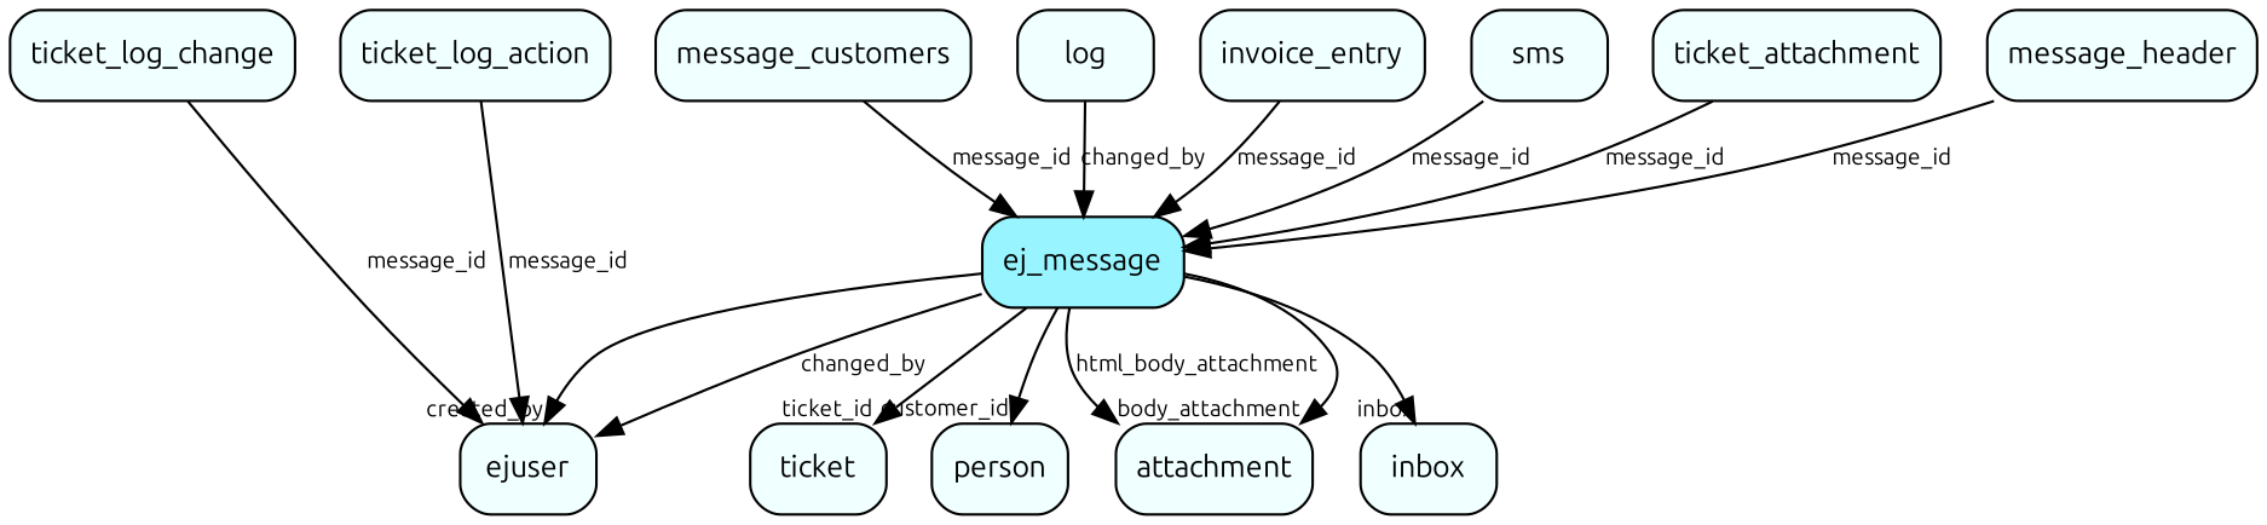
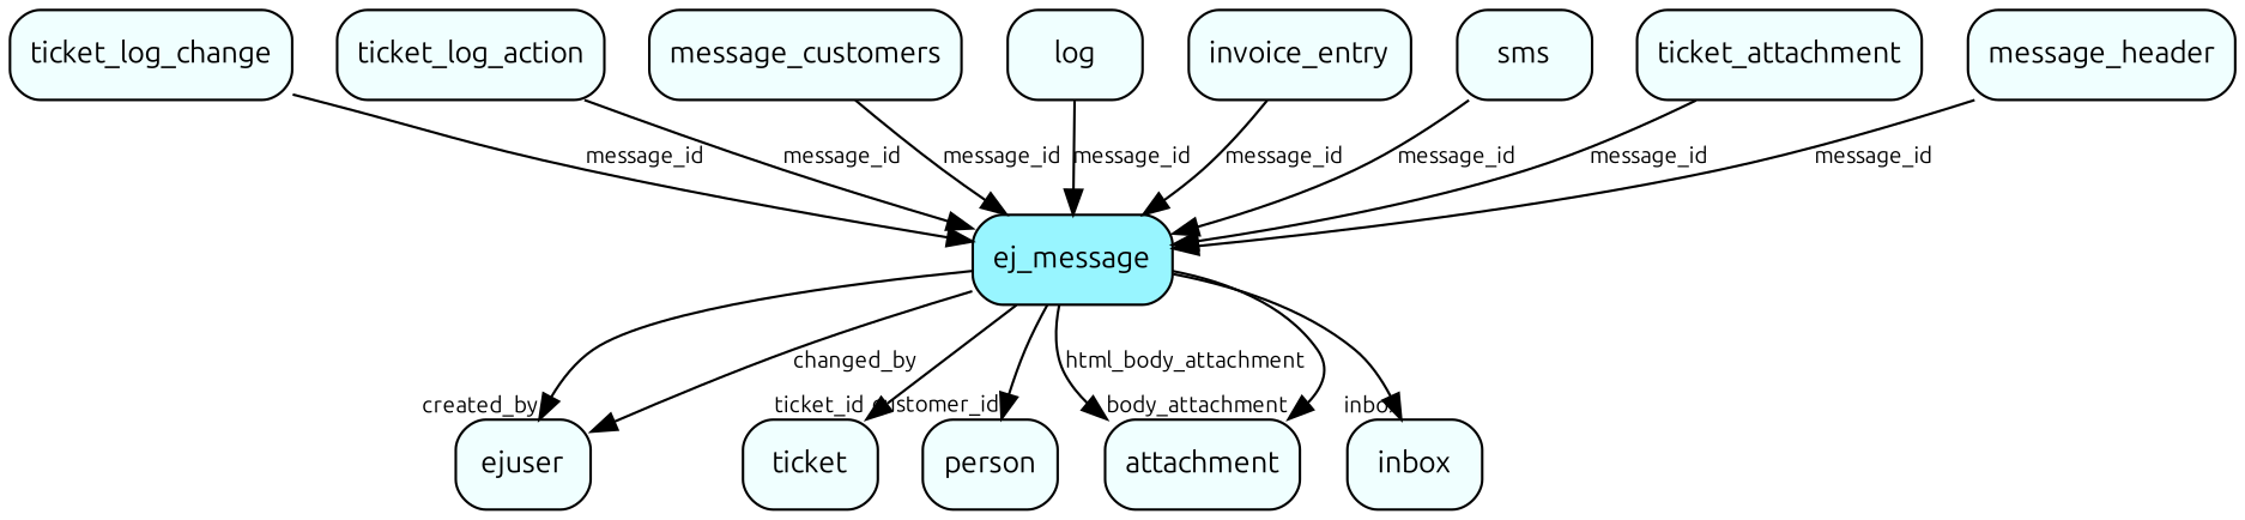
  digraph {
    fontname=Ubuntu
    node [fillcolor=azure1 fontname=Ubuntu fontsize=12 shape=box style="rounded, filled"]
    edge [fontname=Ubuntu fontsize=9]
    ej_message [fillcolor=cadetblue1]
    ticket
    ejuser
    person
    attachment
    inbox
    ticket_attachment
    message_header
    message_customers
    ticket_log_change
    ticket_log_action
    n12 [label=log]
    invoice_entry
    sms
    ej_message -> ticket [headlabel=ticket_id]
    ej_message -> ejuser [headlabel=created_by]
    ej_message -> ejuser [label=changed_by]
    ej_message -> person [headlabel=customer_id]
    ej_message -> attachment [headlabel=body_attachment]
    ej_message -> attachment [label=html_body_attachment]
    ej_message -> inbox [headlabel=inbox]
    ticket_attachment -> ej_message [label=message_id]
    message_header -> ej_message [label=message_id]
    message_customers -> ej_message [label=message_id]
-   ticket_log_change -> ejuser [label=message_id]
-   ticket_log_action -> ejuser [label=message_id]
-   n12 -> ej_message [label=changed_by]
+   ticket_log_change -> ej_message [label=message_id]
+   ticket_log_action -> ej_message [label=message_id]
+   n12 -> ej_message [label=message_id]
    invoice_entry -> ej_message [label=message_id]
    sms -> ej_message [label=message_id]
  }
